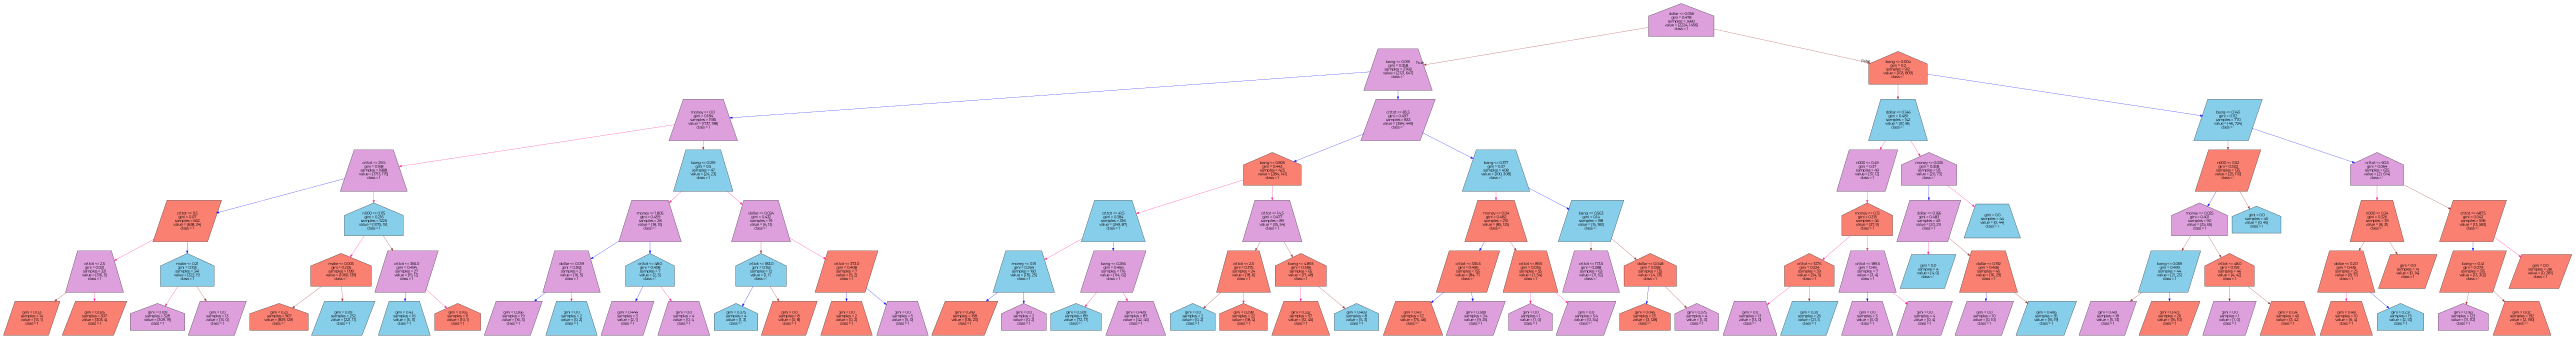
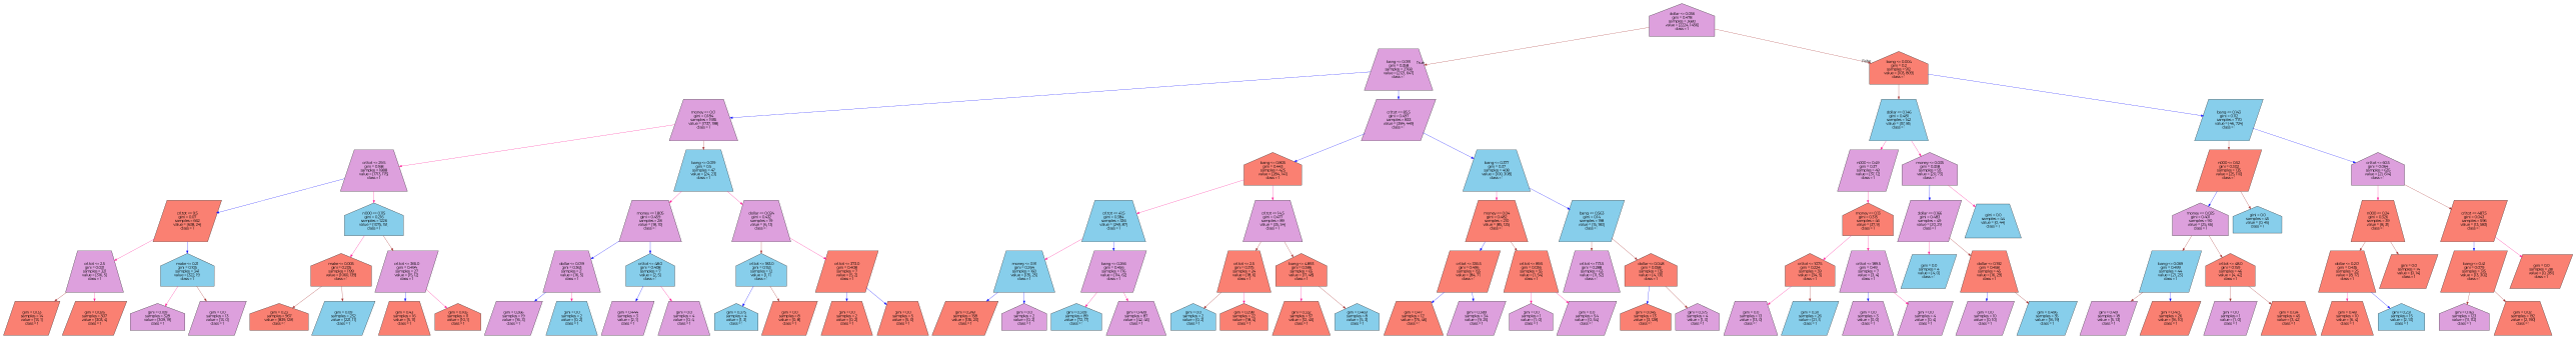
  digraph {
    fontname=Montserrat
    node [color=black fillcolor=plum fontname=Montserrat shape=trapezium style=filled]
    edge [color=brown fontname=Montserrat]
    n1 [label="dollar <= 0.056\ngini = 0.478\nsamples = 3680\nvalue = [2224, 1456]\nclass = 1" shape=house]
    n2 [label="bang <= 0.091\ngini = 0.358\nsamples = 2768\nvalue = [2121, 647]\nclass = 1"]
    n3 [fillcolor=salmon label="bang <= 0.004\ngini = 0.2\nsamples = 912\nvalue = [103, 809]\nclass = 1" shape=house]
    n4 [label="money <= 0.01\ngini = 0.184\nsamples = 1935\nvalue = [1737, 198]\nclass = 1"]
    n5 [label="crl.tot <= 85.5\ngini = 0.497\nsamples = 833\nvalue = [384, 449]\nclass = 1" shape=parallelogram]
    n6 [fillcolor=skyblue label="dollar <= 0.146\ngini = 0.481\nsamples = 142\nvalue = [57, 85]\nclass = 1"]
    n7 [fillcolor=skyblue label="bang <= 0.143\ngini = 0.112\nsamples = 770\nvalue = [46, 724]\nclass = 1" shape=parallelogram]
    n8 [label="crl.tot <= 29.5\ngini = 0.168\nsamples = 1888\nvalue = [1713, 175]\nclass = 1"]
    n9 [fillcolor=skyblue label="bang <= 0.019\ngini = 0.5\nsamples = 47\nvalue = [24, 23]\nclass = 1"]
    n10 [fillcolor=salmon label="bang <= 0.805\ngini = 0.443\nsamples = 425\nvalue = [284, 141]\nclass = 1" shape=house]
    n11 [fillcolor=skyblue label="bang <= 0.377\ngini = 0.37\nsamples = 408\nvalue = [100, 308]\nclass = 1"]
    n12 [fillcolor=salmon label="crl.tot <= 9.5\ngini = 0.07\nsamples = 662\nvalue = [638, 24]\nclass = 1" shape=parallelogram]
    n13 [fillcolor=skyblue label="n000 <= 0.115\ngini = 0.216\nsamples = 1226\nvalue = [1075, 151]\nclass = 1" shape=house]
    n14 [label="money <= 1.805\ngini = 0.459\nsamples = 28\nvalue = [18, 10]\nclass = 1"]
    n15 [label="dollar <= 0.024\ngini = 0.432\nsamples = 19\nvalue = [6, 13]\nclass = 1"]
    n16 [label="crl.tot <= 2.5\ngini = 0.031\nsamples = 321\nvalue = [316, 5]\nclass = 1"]
    n17 [fillcolor=skyblue label="make <= 0.21\ngini = 0.105\nsamples = 341\nvalue = [322, 19]\nclass = 1" shape=house]
    n18 [fillcolor=salmon label="make <= 0.005\ngini = 0.205\nsamples = 1199\nvalue = [1060, 139]\nclass = 1" shape=house]
    n19 [label="crl.tot <= 365.0\ngini = 0.494\nsamples = 27\nvalue = [15, 12]\nclass = 1" shape=parallelogram]
    n20 [fillcolor=salmon label="gini = 0.133\nsamples = 14\nvalue = [13, 1]\nclass = 1" shape=parallelogram]
    n21 [fillcolor=salmon label="gini = 0.026\nsamples = 307\nvalue = [303, 4]\nclass = 1" shape=parallelogram]
    n22 [label="gini = 0.109\nsamples = 328\nvalue = [309, 19]\nclass = 1" shape=house]
    n23 [label="gini = 0.0\nsamples = 13\nvalue = [13, 0]\nclass = 1" shape=parallelogram]
    n24 [fillcolor=salmon label="gini = 0.23\nsamples = 967\nvalue = [839, 128]\nclass = 1" shape=house]
    n25 [fillcolor=skyblue label="gini = 0.09\nsamples = 232\nvalue = [221, 11]\nclass = 1" shape=parallelogram]
-   n26 [fillcolor=skyblue label="gini = 0.43\nsamples = 16\nvalue = [5, 11]\nclass = 1"]
+   n26 [fillcolor=salmon label="gini = 0.43\nsamples = 16\nvalue = [5, 11]\nclass = 1"]
    n27 [fillcolor=salmon label="gini = 0.165\nsamples = 11\nvalue = [10, 1]\nclass = 1" shape=house]
    n28 [label="dollar <= 0.019\ngini = 0.363\nsamples = 21\nvalue = [16, 5]\nclass = 1"]
    n29 [fillcolor=skyblue label="crl.tot <= 48.0\ngini = 0.408\nsamples = 7\nvalue = [2, 5]\nclass = 1" shape=house]
    n30 [fillcolor=skyblue label="crl.tot <= 183.0\ngini = 0.153\nsamples = 12\nvalue = [1, 11]\nclass = 1" shape=house]
    n31 [fillcolor=salmon label="crl.tot <= 373.0\ngini = 0.408\nsamples = 7\nvalue = [5, 2]\nclass = 1" shape=parallelogram]
    n32 [label="gini = 0.266\nsamples = 19\nvalue = [16, 3]\nclass = 1" shape=parallelogram]
    n33 [fillcolor=skyblue label="gini = 0.0\nsamples = 2\nvalue = [0, 2]\nclass = 1"]
    n34 [label="gini = 0.444\nsamples = 3\nvalue = [2, 1]\nclass = 1" shape=parallelogram]
    n35 [label="gini = 0.0\nsamples = 4\nvalue = [0, 4]\nclass = 1"]
    n36 [fillcolor=skyblue label="gini = 0.375\nsamples = 4\nvalue = [1, 3]\nclass = 1" shape=house]
    n37 [fillcolor=salmon label="gini = 0.0\nsamples = 8\nvalue = [0, 8]\nclass = 1" shape=parallelogram]
    n38 [fillcolor=salmon label="gini = 0.0\nsamples = 2\nvalue = [0, 2]\nclass = 1"]
-   n39 [label="gini = 0.0\nsamples = 5\nvalue = [5, 0]\nclass = 1"]
+   n39 [fillcolor=salmon label="gini = 0.0\nsamples = 5\nvalue = [5, 0]\nclass = 1"]
    n40 [fillcolor=skyblue label="crl.tot <= 41.5\ngini = 0.384\nsamples = 336\nvalue = [249, 87]\nclass = 1"]
    n41 [label="crl.tot <= 14.5\ngini = 0.477\nsamples = 89\nvalue = [35, 54]\nclass = 1"]
    n42 [fillcolor=salmon label="money <= 0.04\ngini = 0.482\nsamples = 210\nvalue = [85, 125]\nclass = 1"]
    n43 [fillcolor=skyblue label="bang <= 0.563\ngini = 0.14\nsamples = 198\nvalue = [15, 183]\nclass = 1" shape=parallelogram]
    n44 [fillcolor=skyblue label="money <= 3.91\ngini = 0.264\nsamples = 160\nvalue = [135, 25]\nclass = 1"]
    n45 [label="bang <= 0.266\ngini = 0.456\nsamples = 176\nvalue = [114, 62]\nclass = 1" shape=parallelogram]
    n46 [fillcolor=salmon label="crl.tot <= 2.5\ngini = 0.375\nsamples = 24\nvalue = [18, 6]\nclass = 1"]
    n47 [fillcolor=salmon label="bang <= 4.893\ngini = 0.386\nsamples = 65\nvalue = [17, 48]\nclass = 1" shape=house]
    n48 [fillcolor=salmon label="gini = 0.249\nsamples = 158\nvalue = [135, 23]\nclass = 1" shape=parallelogram]
    n49 [label="gini = 0.0\nsamples = 2\nvalue = [0, 2]\nclass = 1" shape=house]
    n50 [fillcolor=skyblue label="gini = 0.309\nsamples = 89\nvalue = [72, 17]\nclass = 1" shape=house]
    n51 [label="gini = 0.499\nsamples = 87\nvalue = [42, 45]\nclass = 1"]
    n52 [fillcolor=skyblue label="gini = 0.0\nsamples = 2\nvalue = [0, 2]\nclass = 1" shape=house]
    n53 [fillcolor=salmon label="gini = 0.298\nsamples = 22\nvalue = [18, 4]\nclass = 1" shape=house]
    n54 [fillcolor=salmon label="gini = 0.332\nsamples = 57\nvalue = [12, 45]\nclass = 1"]
    n55 [fillcolor=skyblue label="gini = 0.469\nsamples = 8\nvalue = [5, 3]\nclass = 1" shape=house]
    n56 [fillcolor=salmon label="crl.tot <= 336.5\ngini = 0.496\nsamples = 155\nvalue = [84, 71]\nclass = 1" shape=parallelogram]
    n57 [fillcolor=salmon label="crl.tot <= 89.5\ngini = 0.036\nsamples = 55\nvalue = [1, 54]\nclass = 1"]
    n58 [label="crl.tot <= 173.5\ngini = 0.288\nsamples = 63\nvalue = [11, 52]\nclass = 1"]
    n59 [fillcolor=salmon label="dollar <= 0.048\ngini = 0.058\nsamples = 135\nvalue = [4, 131]\nclass = 1" shape=house]
    n60 [fillcolor=salmon label="gini = 0.471\nsamples = 121\nvalue = [75, 46]\nclass = 1"]
    n61 [label="gini = 0.389\nsamples = 34\nvalue = [9, 25]\nclass = 1" shape=parallelogram]
    n62 [label="gini = 0.0\nsamples = 1\nvalue = [1, 0]\nclass = 1" shape=house]
    n63 [label="gini = 0.0\nsamples = 54\nvalue = [0, 54]\nclass = 1" shape=parallelogram]
    n64 [fillcolor=salmon label="gini = 0.045\nsamples = 131\nvalue = [3, 128]\nclass = 1" shape=house]
    n65 [label="gini = 0.375\nsamples = 4\nvalue = [1, 3]\nclass = 1" shape=house]
    n66 [label="n000 <= 0.49\ngini = 0.37\nsamples = 49\nvalue = [37, 12]\nclass = 1" shape=parallelogram]
    n67 [label="money <= 0.035\ngini = 0.338\nsamples = 93\nvalue = [20, 73]\nclass = 1" shape=house]
    n68 [fillcolor=salmon label="n000 <= 0.52\ngini = 0.302\nsamples = 135\nvalue = [25, 110]\nclass = 1" shape=parallelogram]
    n69 [label="crl.tot <= 60.5\ngini = 0.064\nsamples = 635\nvalue = [21, 614]\nclass = 1" shape=house]
    n70 [fillcolor=salmon label="money <= 0.13\ngini = 0.315\nsamples = 46\nvalue = [37, 9]\nclass = 1" shape=house]
    n71 [label="dollar <= 0.166\ngini = 0.483\nsamples = 49\nvalue = [20, 29]\nclass = 1" shape=parallelogram]
    n72 [fillcolor=skyblue label="gini = 0.0\nsamples = 44\nvalue = [0, 44]\nclass = 1"]
    n73 [fillcolor=salmon label="crl.tot <= 107.5\ngini = 0.224\nsamples = 39\nvalue = [34, 5]\nclass = 1" shape=house]
    n74 [label="crl.tot <= 189.5\ngini = 0.49\nsamples = 7\nvalue = [3, 4]\nclass = 1"]
    n75 [label="gini = 0.0\nsamples = 13\nvalue = [13, 0]\nclass = 1"]
    n76 [fillcolor=skyblue label="gini = 0.311\nsamples = 26\nvalue = [21, 5]\nclass = 1" shape=parallelogram]
    n77 [label="gini = 0.0\nsamples = 3\nvalue = [3, 0]\nclass = 1"]
    n78 [label="gini = 0.0\nsamples = 4\nvalue = [0, 4]\nclass = 1" shape=parallelogram]
    n79 [fillcolor=skyblue label="gini = 0.0\nsamples = 4\nvalue = [4, 0]\nclass = 1" shape=parallelogram]
    n80 [fillcolor=salmon label="dollar <= 0.192\ngini = 0.458\nsamples = 45\nvalue = [16, 29]\nclass = 1"]
    n81 [label="gini = 0.0\nsamples = 10\nvalue = [0, 10]\nclass = 1" shape=parallelogram]
    n82 [fillcolor=skyblue label="gini = 0.496\nsamples = 35\nvalue = [16, 19]\nclass = 1" shape=parallelogram]
    n83 [label="money <= 0.025\ngini = 0.401\nsamples = 90\nvalue = [25, 65]\nclass = 1" shape=house]
    n84 [fillcolor=skyblue label="gini = 0.0\nsamples = 45\nvalue = [0, 45]\nclass = 1" shape=house]
    n85 [fillcolor=salmon label="n000 <= 0.24\ngini = 0.326\nsamples = 39\nvalue = [8, 31]\nclass = 1"]
    n86 [fillcolor=salmon label="crl.tot <= 487.5\ngini = 0.043\nsamples = 596\nvalue = [13, 583]\nclass = 1" shape=parallelogram]
    n87 [fillcolor=skyblue label="bang <= 0.069\ngini = 0.499\nsamples = 44\nvalue = [21, 23]\nclass = 1" shape=parallelogram]
    n88 [fillcolor=salmon label="crl.tot <= 48.0\ngini = 0.159\nsamples = 46\nvalue = [4, 42]\nclass = 1" shape=house]
    n89 [label="gini = 0.401\nsamples = 18\nvalue = [5, 13]\nclass = 1" shape=parallelogram]
    n90 [fillcolor=salmon label="gini = 0.473\nsamples = 26\nvalue = [16, 10]\nclass = 1" shape=parallelogram]
    n91 [label="gini = 0.0\nsamples = 1\nvalue = [1, 0]\nclass = 1" shape=parallelogram]
    n92 [fillcolor=salmon label="gini = 0.124\nsamples = 45\nvalue = [3, 42]\nclass = 1"]
    n93 [fillcolor=salmon label="dollar <= 0.201\ngini = 0.435\nsamples = 25\nvalue = [8, 17]\nclass = 1"]
    n94 [fillcolor=salmon label="gini = 0.0\nsamples = 14\nvalue = [0, 14]\nclass = 1" shape=parallelogram]
    n95 [fillcolor=salmon label="bang <= 0.41\ngini = 0.079\nsamples = 315\nvalue = [13, 302]\nclass = 1" shape=parallelogram]
    n96 [fillcolor=salmon label="gini = 0.0\nsamples = 281\nvalue = [0, 281]\nclass = 1" shape=parallelogram]
    n97 [fillcolor=salmon label="gini = 0.48\nsamples = 10\nvalue = [6, 4]\nclass = 1"]
    n98 [fillcolor=skyblue label="gini = 0.231\nsamples = 15\nvalue = [2, 13]\nclass = 1" shape=house]
    n99 [label="gini = 0.163\nsamples = 123\nvalue = [11, 112]\nclass = 1" shape=house]
    n100 [fillcolor=salmon label="gini = 0.021\nsamples = 192\nvalue = [2, 190]\nclass = 1"]
    n1 -> n2 [headlabel=True labelangle=45 labeldistance=2.5]
    n1 -> n3 [headlabel=False labelangle=-45 labeldistance=2.5]
    n2 -> n4 [color=blue]
    n2 -> n5 [color=blue]
    n3 -> n6
    n3 -> n7 [color=blue]
    n4 -> n8 [color=deeppink]
    n4 -> n9
    n5 -> n10 [color=blue]
    n5 -> n11 [color=blue]
    n6 -> n66 [color=deeppink]
    n6 -> n67 [color=deeppink]
    n7 -> n68
    n7 -> n69 [color=blue]
    n8 -> n12 [color=blue]
    n8 -> n13 [color=deeppink]
    n9 -> n14 [color=deeppink]
    n9 -> n15 [color=deeppink]
    n10 -> n40 [color=deeppink]
    n10 -> n41 [color=deeppink]
    n11 -> n42 [color=deeppink]
    n11 -> n43 [color=blue]
    n12 -> n16 [color=deeppink]
    n12 -> n17 [color=blue]
    n13 -> n18 [color=deeppink]
    n13 -> n19
    n14 -> n28 [color=blue]
    n14 -> n29 [color=blue]
    n15 -> n30
    n15 -> n31 [color=deeppink]
    n16 -> n20
    n16 -> n21 [color=deeppink]
    n17 -> n22 [color=deeppink]
    n17 -> n23
    n18 -> n24
    n18 -> n25
    n19 -> n26 [color=blue]
    n19 -> n27 [color=deeppink]
    n28 -> n32 [color=blue]
    n28 -> n33 [color=deeppink]
    n29 -> n34 [color=blue]
    n29 -> n35 [color=deeppink]
    n30 -> n36 [color=blue]
    n30 -> n37
    n31 -> n38 [color=blue]
    n31 -> n39 [color=blue]
    n40 -> n44 [color=deeppink]
    n40 -> n45 [color=blue]
    n41 -> n46
    n41 -> n47
    n42 -> n56 [color=blue]
    n42 -> n57
    n43 -> n58
    n43 -> n59
    n44 -> n48 [color=blue]
    n44 -> n49 [color=blue]
    n45 -> n50 [color=deeppink]
    n45 -> n51 [color=deeppink]
    n46 -> n52
    n46 -> n53 [color=deeppink]
    n47 -> n54 [color=deeppink]
    n47 -> n55
    n56 -> n60 [color=blue]
    n56 -> n61 [color=blue]
    n57 -> n62 [color=deeppink]
    n57 -> n63 [color=deeppink]
    n59 -> n64 [color=blue]
    n59 -> n65
    n66 -> n70 [color=deeppink]
    n67 -> n71 [color=blue]
    n67 -> n72 [color=deeppink]
    n68 -> n83 [color=blue]
    n68 -> n84
    n69 -> n85 [color=deeppink]
    n69 -> n86
    n70 -> n73 [color=deeppink]
    n70 -> n74 [color=deeppink]
    n71 -> n79 [color=deeppink]
    n71 -> n80
    n73 -> n75 [color=deeppink]
    n73 -> n76
    n74 -> n77 [color=blue]
    n74 -> n78 [color=deeppink]
    n80 -> n81 [color=blue]
    n80 -> n82
    n83 -> n87
    n83 -> n88
    n85 -> n93
    n85 -> n94
    n86 -> n95 [color=blue]
    n86 -> n96 [color=deeppink]
    n87 -> n89
    n87 -> n90 [color=blue]
    n88 -> n91
    n88 -> n92
    n93 -> n97 [color=deeppink]
    n93 -> n98 [color=blue]
    n95 -> n99
    n95 -> n100
  }
